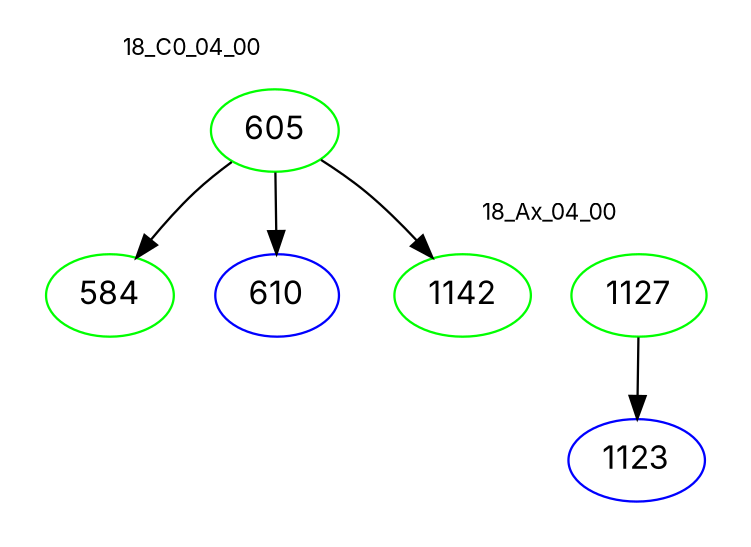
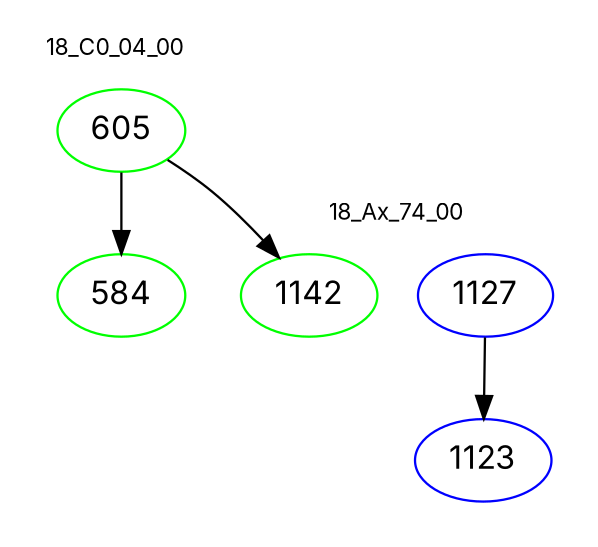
  digraph {
    fontname=Inter
    node [color=green fontname=Inter]
    edge [color=black fontname=Inter]
-   n1 [label=1127]
+   n1 [color=blue label=1127]
    n2 [color=blue label=1123]
    n3 [label=1142]
    n4 [label=605]
    n5 [label=584]
-   n6 [color=blue label=610]
    subgraph cluster_1 {
      color=white
      fontsize=10
-     label="18_Ax_04_00"
+     label="18_Ax_74_00"
      n1
      n2
      n3
    }
    subgraph cluster_2 {
      color=white
      fontsize=10
      label="18_C0_04_00"
      n4
      n5
-     n6
    }
    n1 -> n2
    n4 -> n3
    n4 -> n5
-   n4 -> n6
  }
